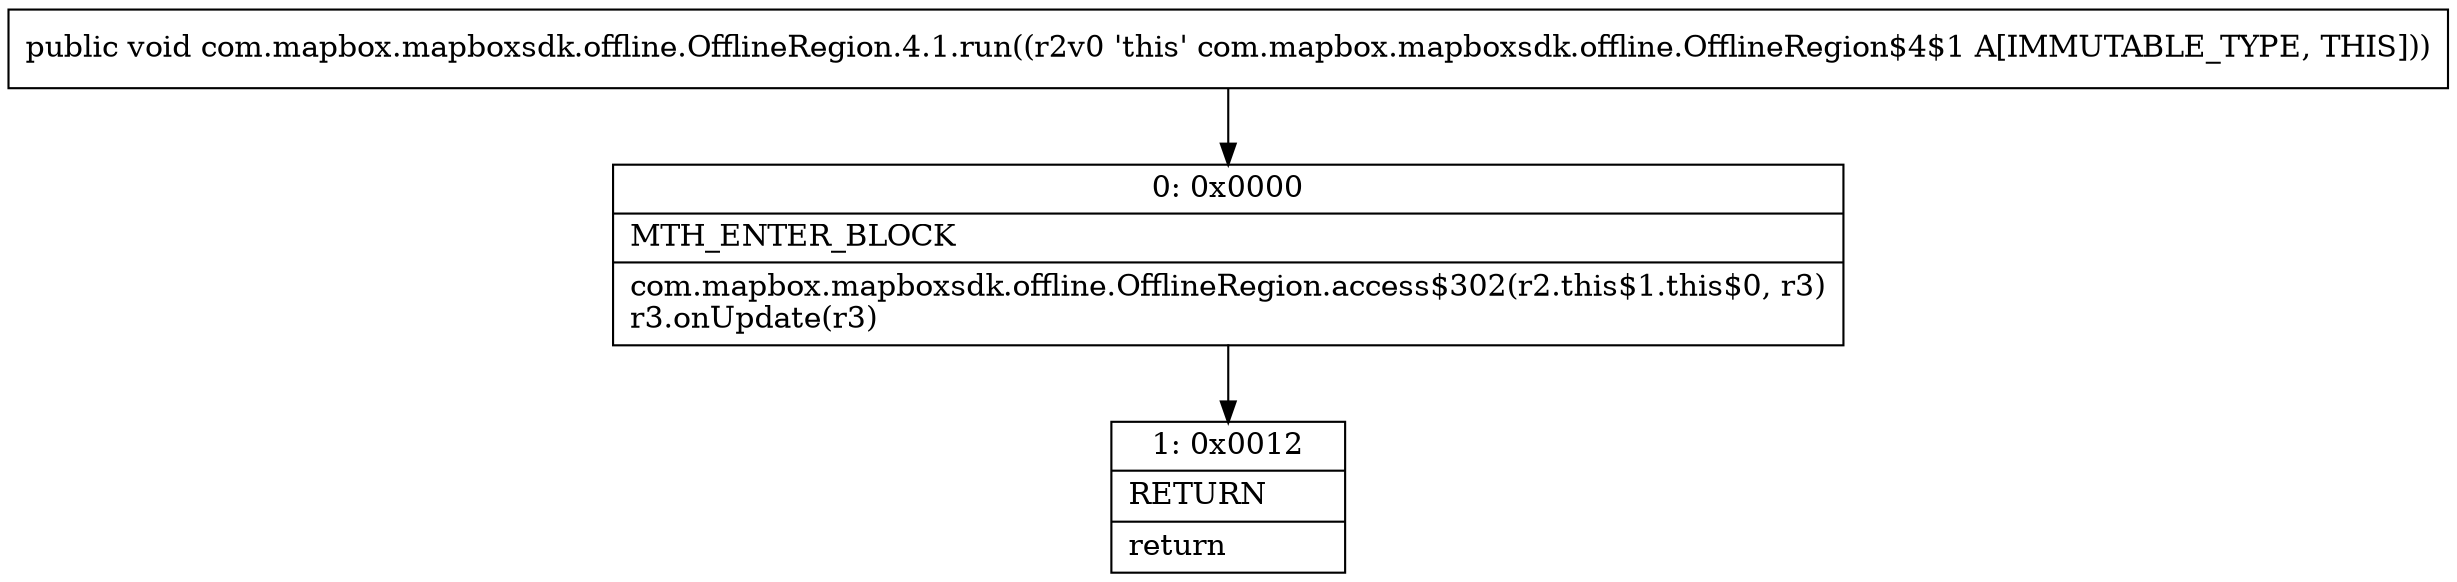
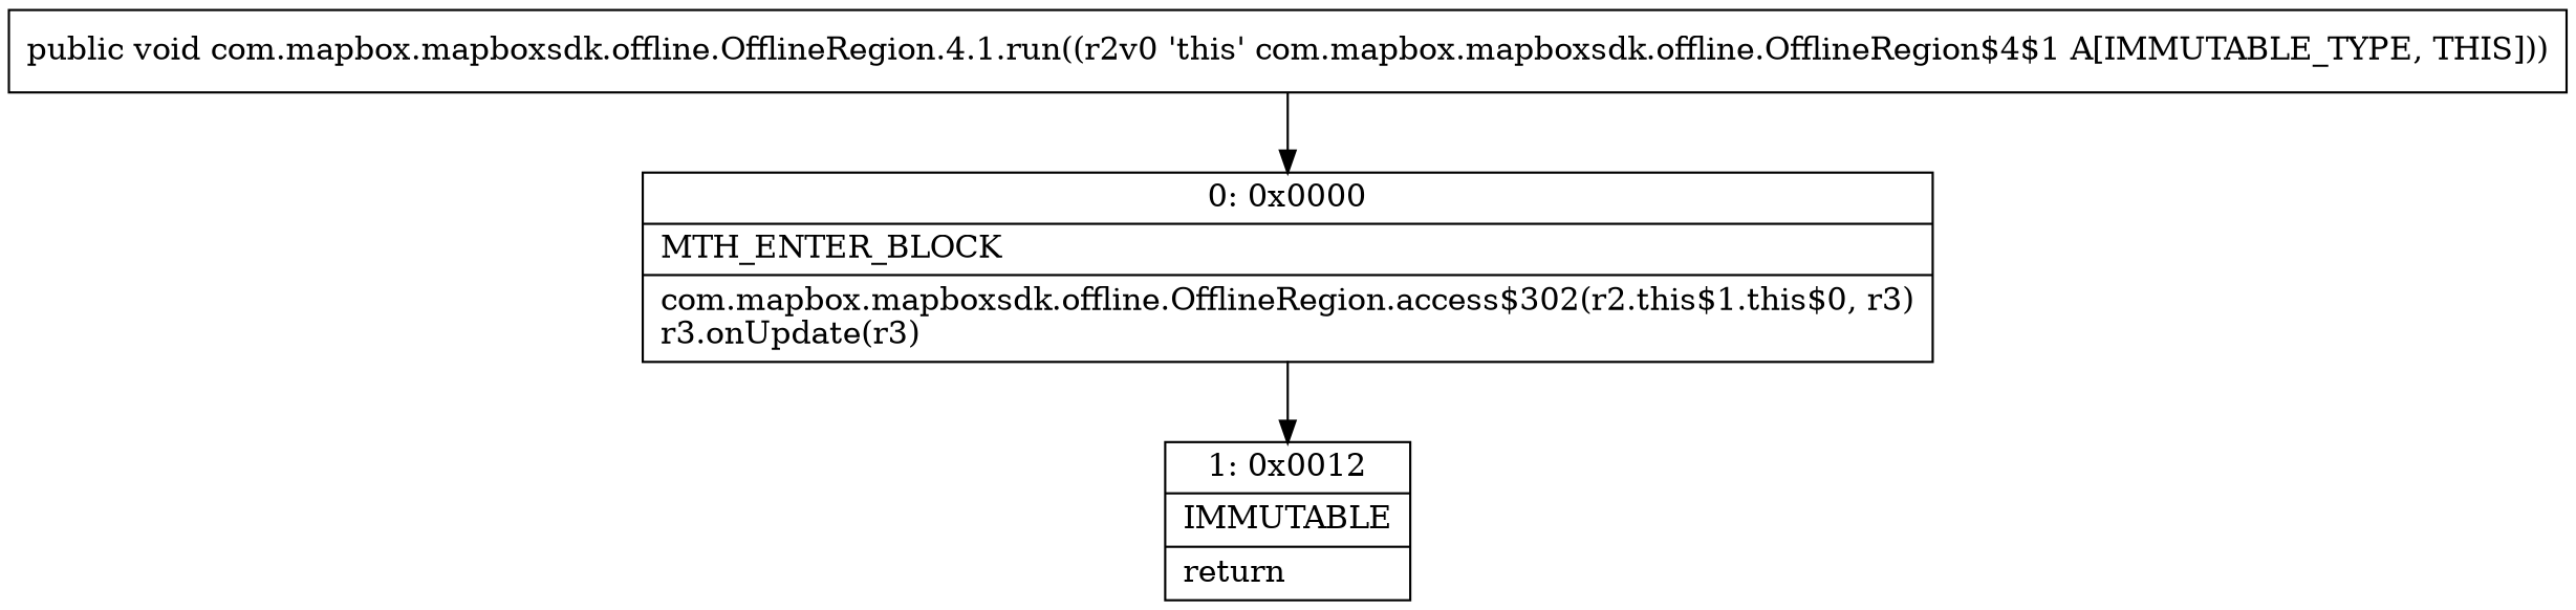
  digraph {
    node [shape=record]
    n1 [label="{0\:\ 0x0000|MTH_ENTER_BLOCK\l|com.mapbox.mapboxsdk.offline.OfflineRegion.access$302(r2.this$1.this$0, r3)\lr3.onUpdate(r3)\l}"]
-   n2 [label="{1\:\ 0x0012|RETURN\l|return\l}"]
+   n2 [label="{1\:\ 0x0012|IMMUTABLE\l|return\l}"]
    n3 [label="{public void com.mapbox.mapboxsdk.offline.OfflineRegion.4.1.run((r2v0 'this' com.mapbox.mapboxsdk.offline.OfflineRegion$4$1 A[IMMUTABLE_TYPE, THIS])) }"]
    n1 -> n2
    n3 -> n1
  }
